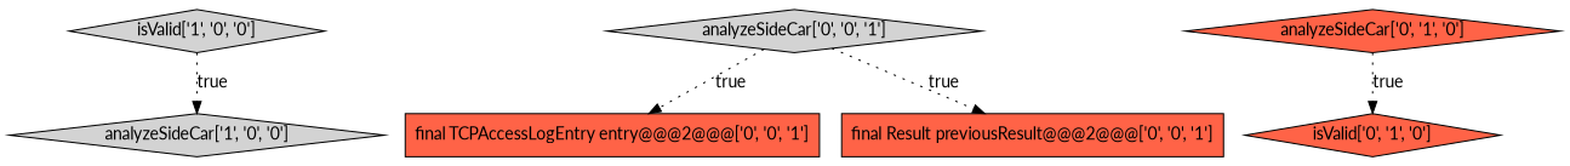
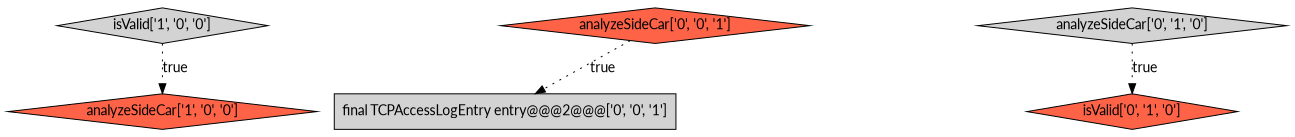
  digraph {
    fontname=Lato
    node [fillcolor=lightgray fontname=Lato shape=diamond style=filled]
    edge [fontname=Lato style=dotted]
-   n1 [label="analyzeSideCar['1', '0', '0']"]
+   n1 [fillcolor=tomato label="analyzeSideCar['1', '0', '0']"]
    n2 [label="isValid['1', '0', '0']"]
-   n3 [label="analyzeSideCar['0', '0', '1']"]
-   n4 [fillcolor=tomato label="final TCPAccessLogEntry entry@@@2@@@['0', '0', '1']" shape=box]
-   n5 [fillcolor=tomato label="final Result previousResult@@@2@@@['0', '0', '1']" shape=box]
+   n3 [fillcolor=tomato label="analyzeSideCar['0', '0', '1']"]
+   n4 [label="final TCPAccessLogEntry entry@@@2@@@['0', '0', '1']" shape=box]
    n6 [fillcolor=tomato label="isValid['0', '1', '0']"]
-   n7 [fillcolor=tomato label="analyzeSideCar['0', '1', '0']"]
+   n7 [label="analyzeSideCar['0', '1', '0']"]
    n2 -> n1 [label=true]
    n3 -> n4 [label=true]
-   n3 -> n5 [label=true]
    n7 -> n6 [label=true]
  }
